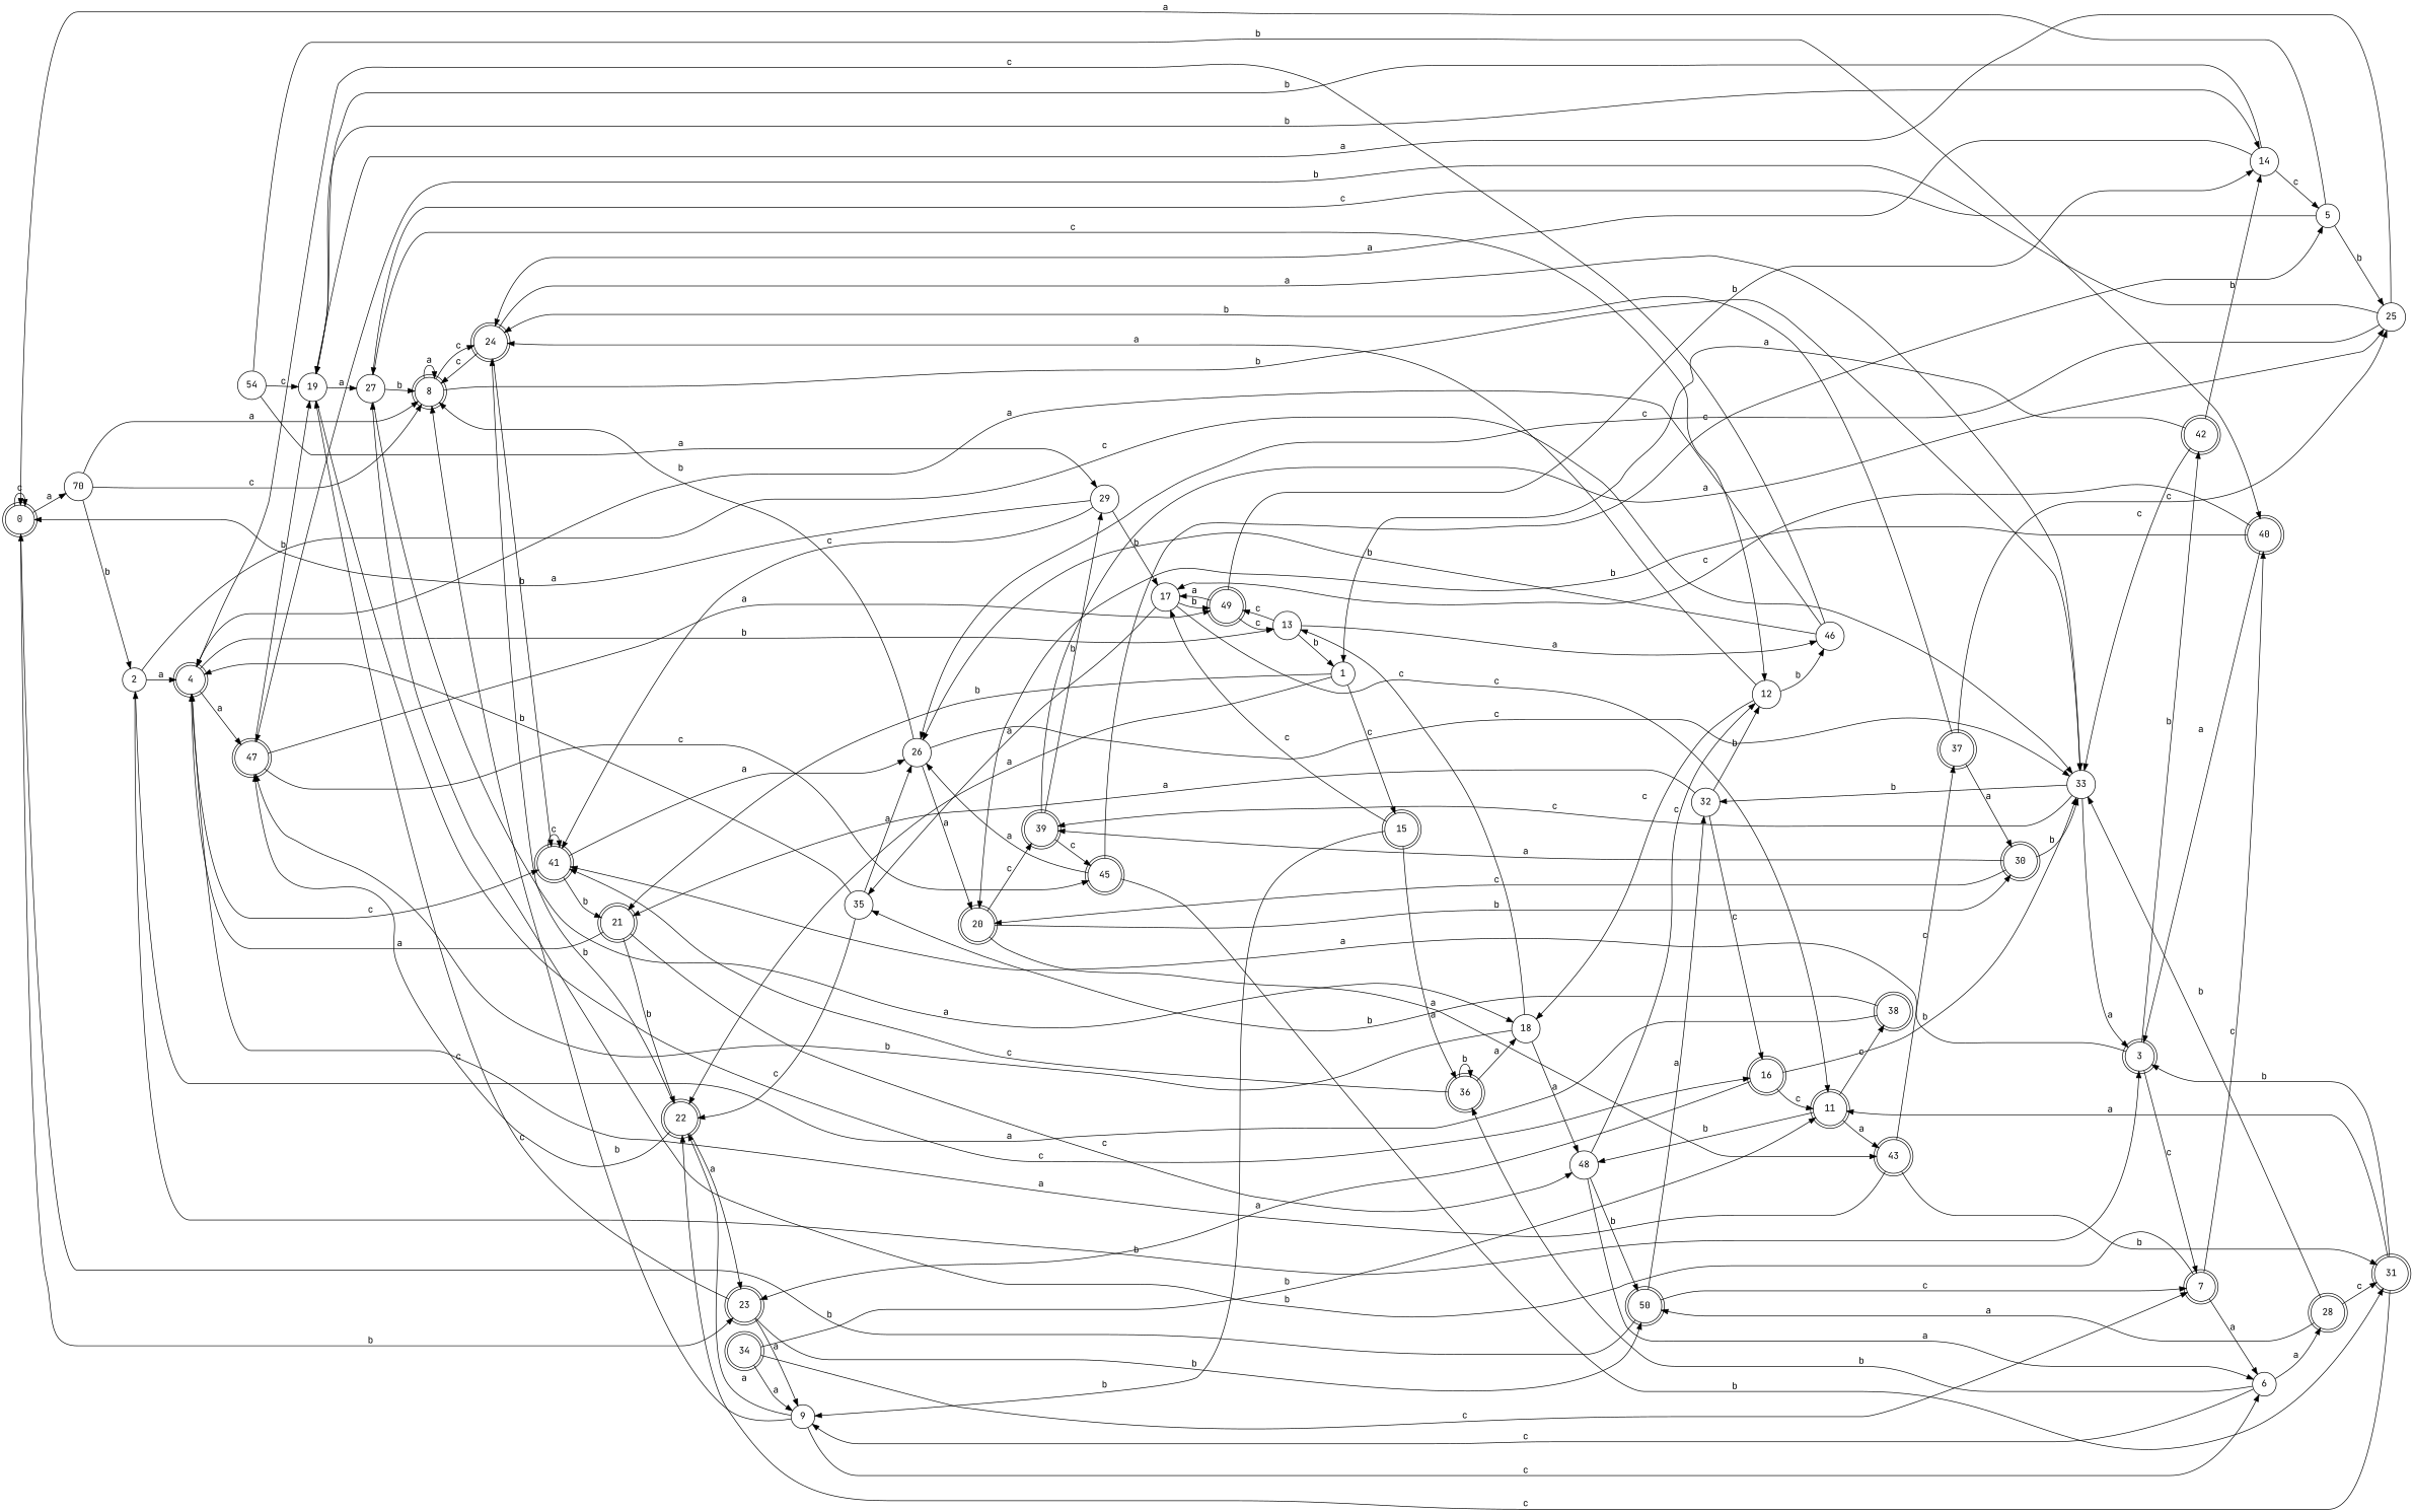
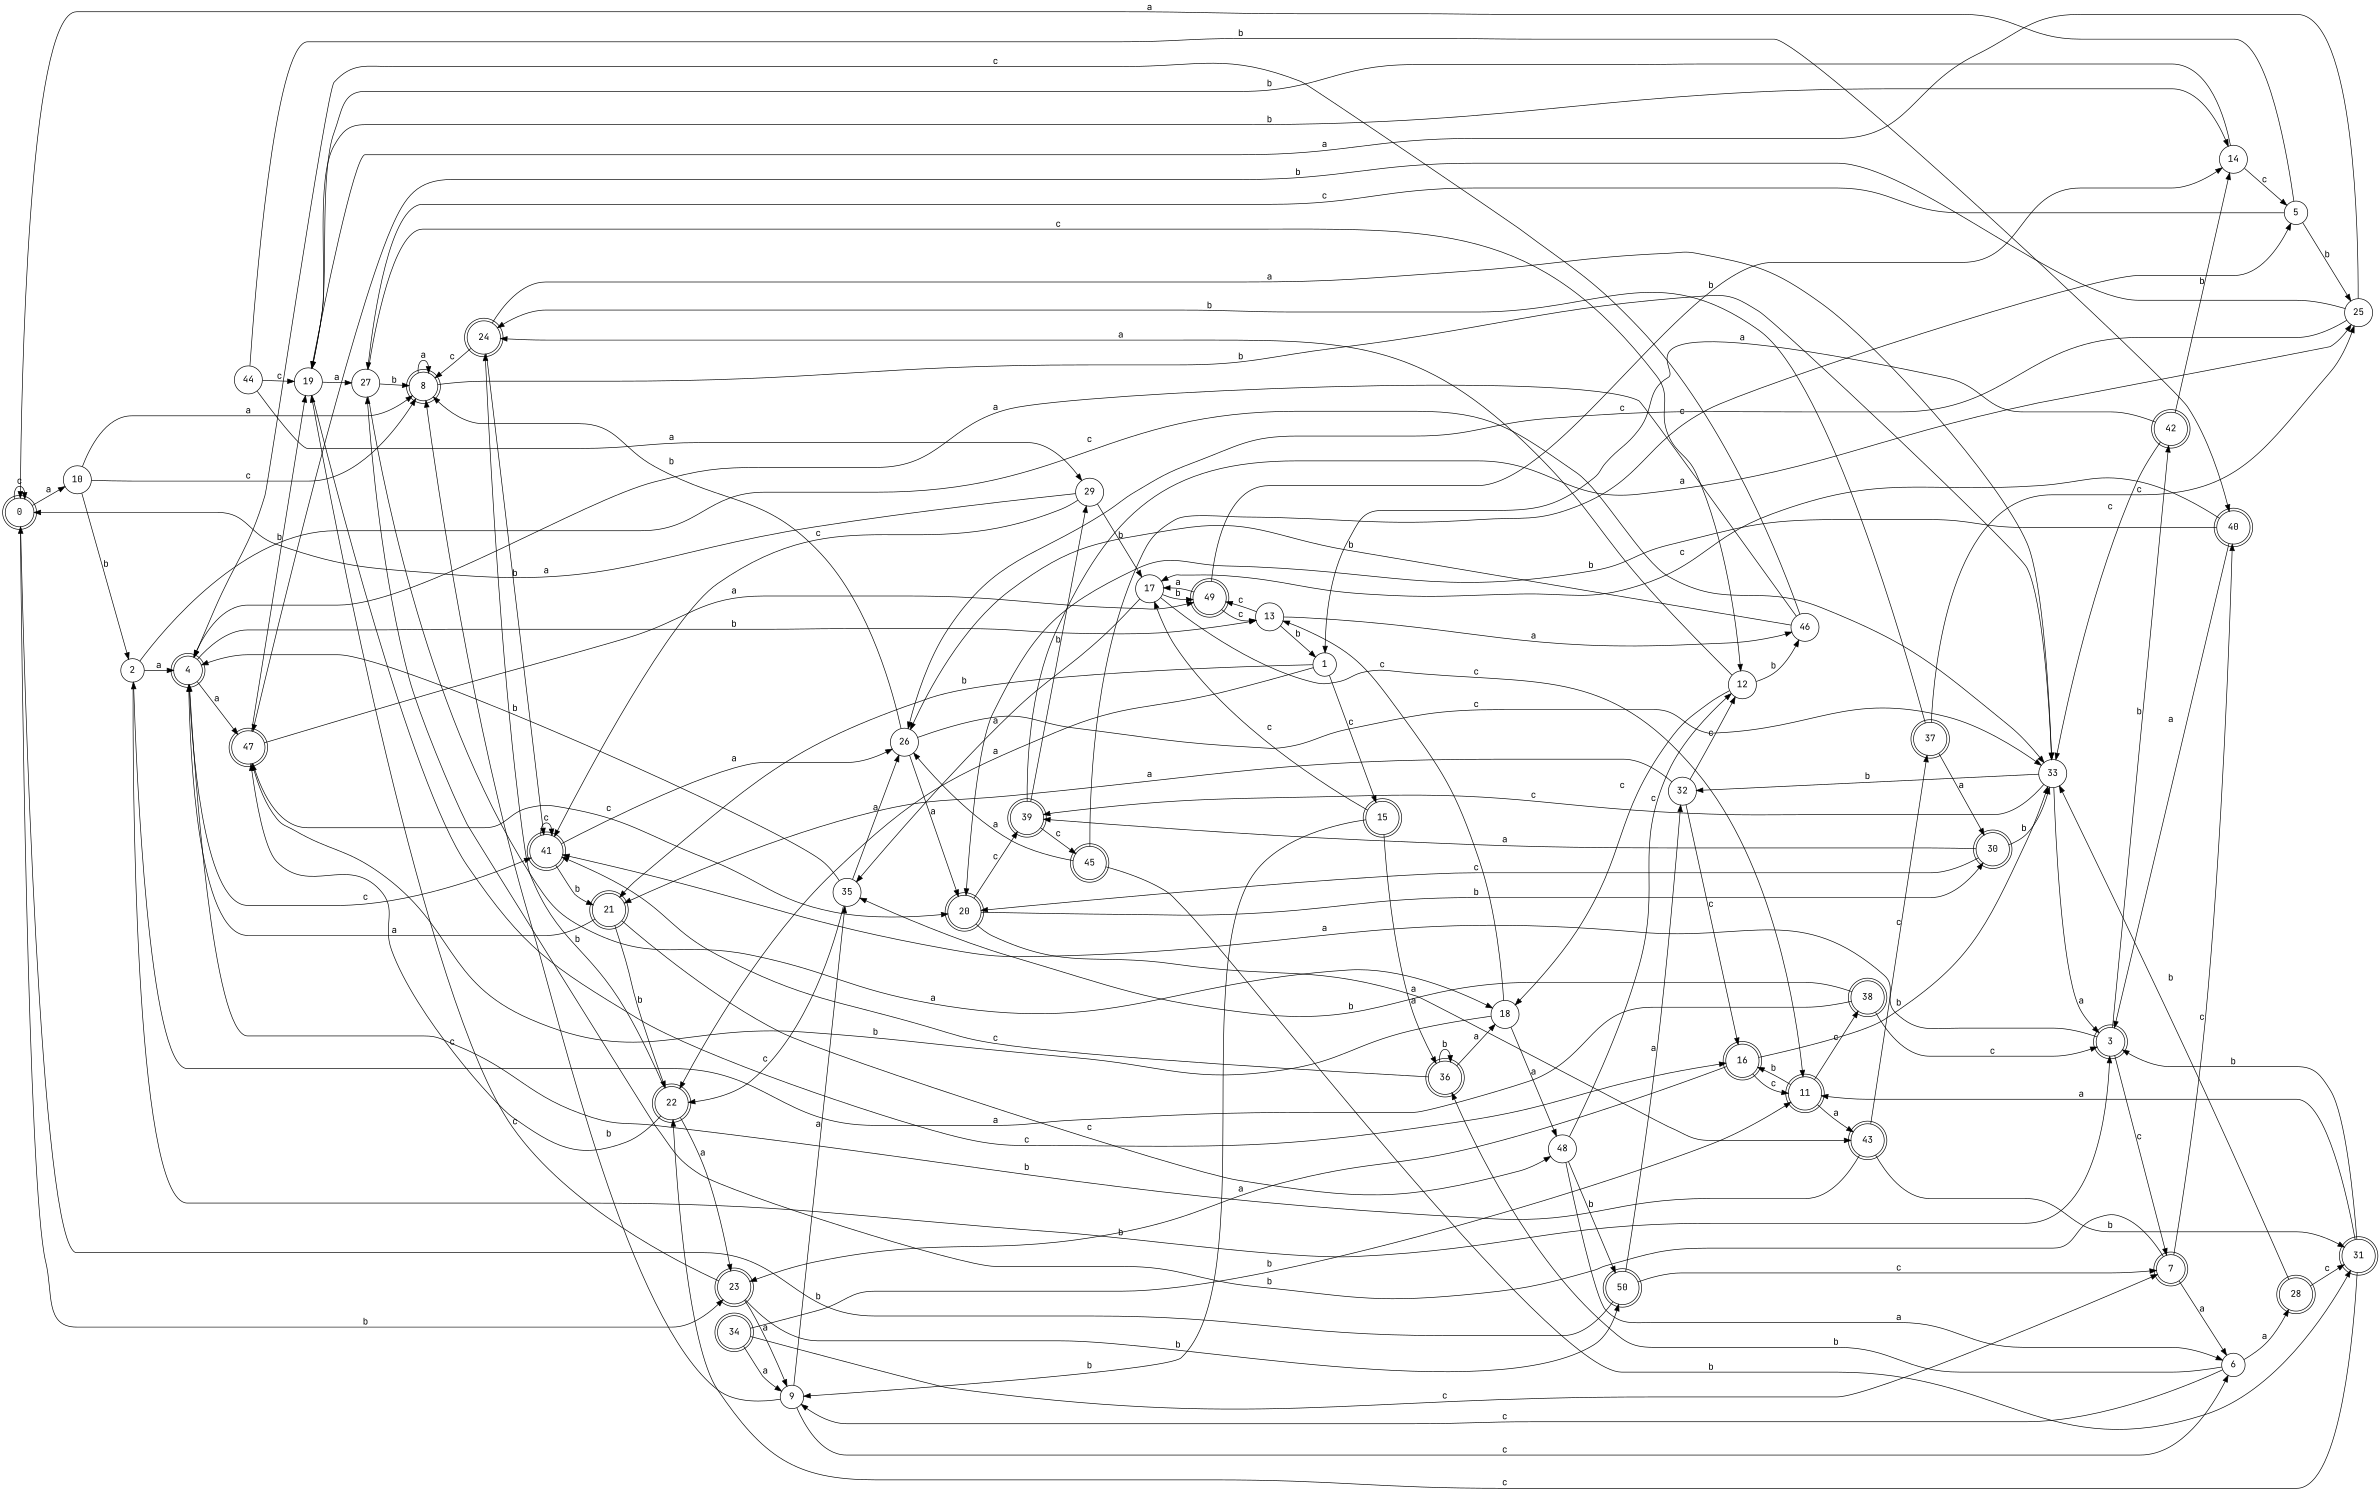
  digraph {
    fontname="JetBrains Mono"
    rankdir=LR
    node [color=black fillcolor=white fontname="JetBrains Mono" shape=doublecircle style="rounded,filled"]
    edge [fontname="JetBrains Mono"]
    n1 [label=0]
-   n2 [label=70 shape=circle style=filled]
+   n2 [label=10 shape=circle style=filled]
    n3 [label=23]
    n4 [label=2 shape=circle style=filled]
    n5 [label=8]
    n6 [label=9 shape=circle style=filled]
    n7 [label=19 shape=circle style=filled]
    n8 [label=50]
    n9 [label=1 shape=circle style=filled]
    n10 [label=15]
    n11 [label=21]
    n12 [label=22]
    n13 [label=36]
    n14 [label=17 shape=circle style=filled]
    n15 [label=4]
    n16 [label=48 shape=circle style=filled]
    n17 [label=47]
    n18 [label=24]
    n19 [label=3]
    n20 [label=33 shape=circle style=filled]
    n21 [label=7]
    n22 [label=41]
    n23 [label=42]
    n24 [label=13 shape=circle style=filled]
    n25 [label=39]
    n26 [label=32 shape=circle style=filled]
    n27 [label=27 shape=circle style=filled]
    n28 [label=6 shape=circle style=filled]
    n29 [label=40]
    n30 [label=26 shape=circle style=filled]
    n31 [label=14 shape=circle style=filled]
    n32 [label=46 shape=circle style=filled]
    n33 [label=49]
    n34 [label=20]
    n35 [label=5 shape=circle style=filled]
    n36 [label=25 shape=circle style=filled]
    n37 [label=12 shape=circle style=filled]
    n38 [label=18 shape=circle style=filled]
    n39 [label=28]
    n40 [label=35 shape=circle style=filled]
    n41 [label=31]
    n42 [label=11]
    n43 [label=16]
    n44 [label=38]
    n45 [label=43]
    n46 [label=37]
    n47 [label=30]
    n48 [label=29 shape=circle style=filled]
    n49 [label=45]
    n50 [label=34]
-   n51 [label=54 shape=circle style=filled]
+   n51 [label=44 shape=circle style=filled]
    n1 -> n1 [label=c]
    n1 -> n2 [label=a]
    n1 -> n3 [label=b]
    n2 -> n4 [label=b]
    n2 -> n5 [label=a]
    n2 -> n5 [label=c]
    n3 -> n6 [label=a]
    n3 -> n7 [label=c]
    n3 -> n8 [label=b]
    n4 -> n15 [label=a]
    n4 -> n19 [label=b]
    n4 -> n20 [label=c]
    n5 -> n5 [label=a]
-   n5 -> n18 [label=c]
    n5 -> n20 [label=b]
    n6 -> n5 [label=b]
    n6 -> n28 [label=c]
-   n6 -> n12 [label=a]
+   n6 -> n40 [label=a]
    n7 -> n27 [label=a]
    n7 -> n31 [label=b]
    n7 -> n43 [label=c]
    n8 -> n1 [label=b]
    n8 -> n21 [label=c]
    n8 -> n26 [label=a]
    n9 -> n10 [label=c]
    n9 -> n11 [label=b]
    n9 -> n12 [label=a]
    n10 -> n6 [label=b]
    n10 -> n13 [label=a]
    n10 -> n14 [label=c]
    n11 -> n12 [label=b]
    n11 -> n15 [label=a]
    n11 -> n16 [label=c]
    n12 -> n3 [label=a]
    n12 -> n17 [label=c]
    n12 -> n18 [label=b]
    n13 -> n13 [label=b]
    n13 -> n22 [label=c]
    n13 -> n38 [label=a]
    n14 -> n33 [label=b]
    n14 -> n40 [label=a]
    n14 -> n42 [label=c]
    n15 -> n17 [label=a]
    n15 -> n22 [label=c]
    n15 -> n24 [label=b]
    n16 -> n8 [label=b]
    n16 -> n28 [label=a]
    n16 -> n37 [label=c]
    n17 -> n7 [label=b]
    n17 -> n33 [label=a]
-   n17 -> n49 [label=c]
+   n17 -> n34 [label=c]
    n18 -> n5 [label=c]
    n18 -> n20 [label=a]
    n18 -> n22 [label=b]
    n19 -> n21 [label=c]
    n19 -> n22 [label=a]
    n19 -> n23 [label=b]
    n20 -> n19 [label=a]
    n20 -> n25 [label=c]
    n20 -> n26 [label=b]
    n21 -> n27 [label=b]
    n21 -> n28 [label=a]
    n21 -> n29 [label=c]
    n22 -> n11 [label=b]
    n22 -> n22 [label=c]
    n22 -> n30 [label=a]
    n23 -> n9 [label=a]
    n23 -> n20 [label=c]
    n23 -> n31 [label=b]
    n24 -> n9 [label=b]
    n24 -> n32 [label=a]
    n24 -> n33 [label=c]
    n25 -> n36 [label=a]
    n25 -> n48 [label=b]
    n25 -> n49 [label=c]
    n26 -> n11 [label=a]
-   n26 -> n37 [label=b]
+   n26 -> n37 [label=c]
    n26 -> n43 [label=c]
    n27 -> n5 [label=b]
    n27 -> n37 [label=c]
    n27 -> n38 [label=a]
    n28 -> n6 [label=c]
    n28 -> n13 [label=b]
    n28 -> n39 [label=a]
    n29 -> n14 [label=c]
    n29 -> n19 [label=a]
    n29 -> n34 [label=b]
    n30 -> n5 [label=b]
    n30 -> n20 [label=c]
    n30 -> n34 [label=a]
    n31 -> n7 [label=b]
-   n31 -> n18 [label=a]
    n31 -> n35 [label=c]
    n32 -> n15 [label=a]
    n32 -> n15 [label=c]
    n32 -> n30 [label=b]
    n33 -> n14 [label=a]
    n33 -> n24 [label=c]
    n33 -> n31 [label=b]
    n34 -> n25 [label=c]
    n34 -> n45 [label=a]
    n34 -> n47 [label=b]
    n35 -> n1 [label=a]
    n35 -> n27 [label=c]
    n35 -> n36 [label=b]
    n36 -> n7 [label=a]
    n36 -> n17 [label=b]
    n36 -> n30 [label=c]
    n37 -> n18 [label=a]
    n37 -> n32 [label=b]
    n37 -> n38 [label=c]
    n38 -> n16 [label=a]
    n38 -> n17 [label=b]
    n38 -> n24 [label=c]
-   n39 -> n8 [label=a]
    n39 -> n20 [label=b]
    n39 -> n41 [label=c]
    n40 -> n12 [label=c]
    n40 -> n15 [label=b]
    n40 -> n30 [label=a]
    n41 -> n12 [label=c]
    n41 -> n19 [label=b]
    n41 -> n42 [label=a]
-   n42 -> n16 [label=b]
+   n42 -> n43 [label=b]
    n42 -> n44 [label=c]
    n42 -> n45 [label=a]
    n43 -> n3 [label=a]
    n43 -> n20 [label=b]
    n43 -> n42 [label=c]
    n44 -> n4 [label=a]
+   n44 -> n19 [label=c]
    n44 -> n40 [label=b]
-   n45 -> n15 [label=a]
+   n45 -> n15 [label=b]
    n45 -> n41 [label=b]
    n45 -> n46 [label=c]
    n46 -> n18 [label=b]
    n46 -> n36 [label=c]
    n46 -> n47 [label=a]
    n47 -> n20 [label=b]
    n47 -> n25 [label=a]
    n47 -> n34 [label=c]
    n48 -> n1 [label=a]
    n48 -> n14 [label=b]
    n48 -> n22 [label=c]
    n49 -> n30 [label=a]
    n49 -> n35 [label=c]
    n49 -> n41 [label=b]
    n50 -> n6 [label=a]
    n50 -> n21 [label=c]
    n50 -> n42 [label=b]
    n51 -> n7 [label=c]
    n51 -> n29 [label=b]
    n51 -> n48 [label=a]
  }
